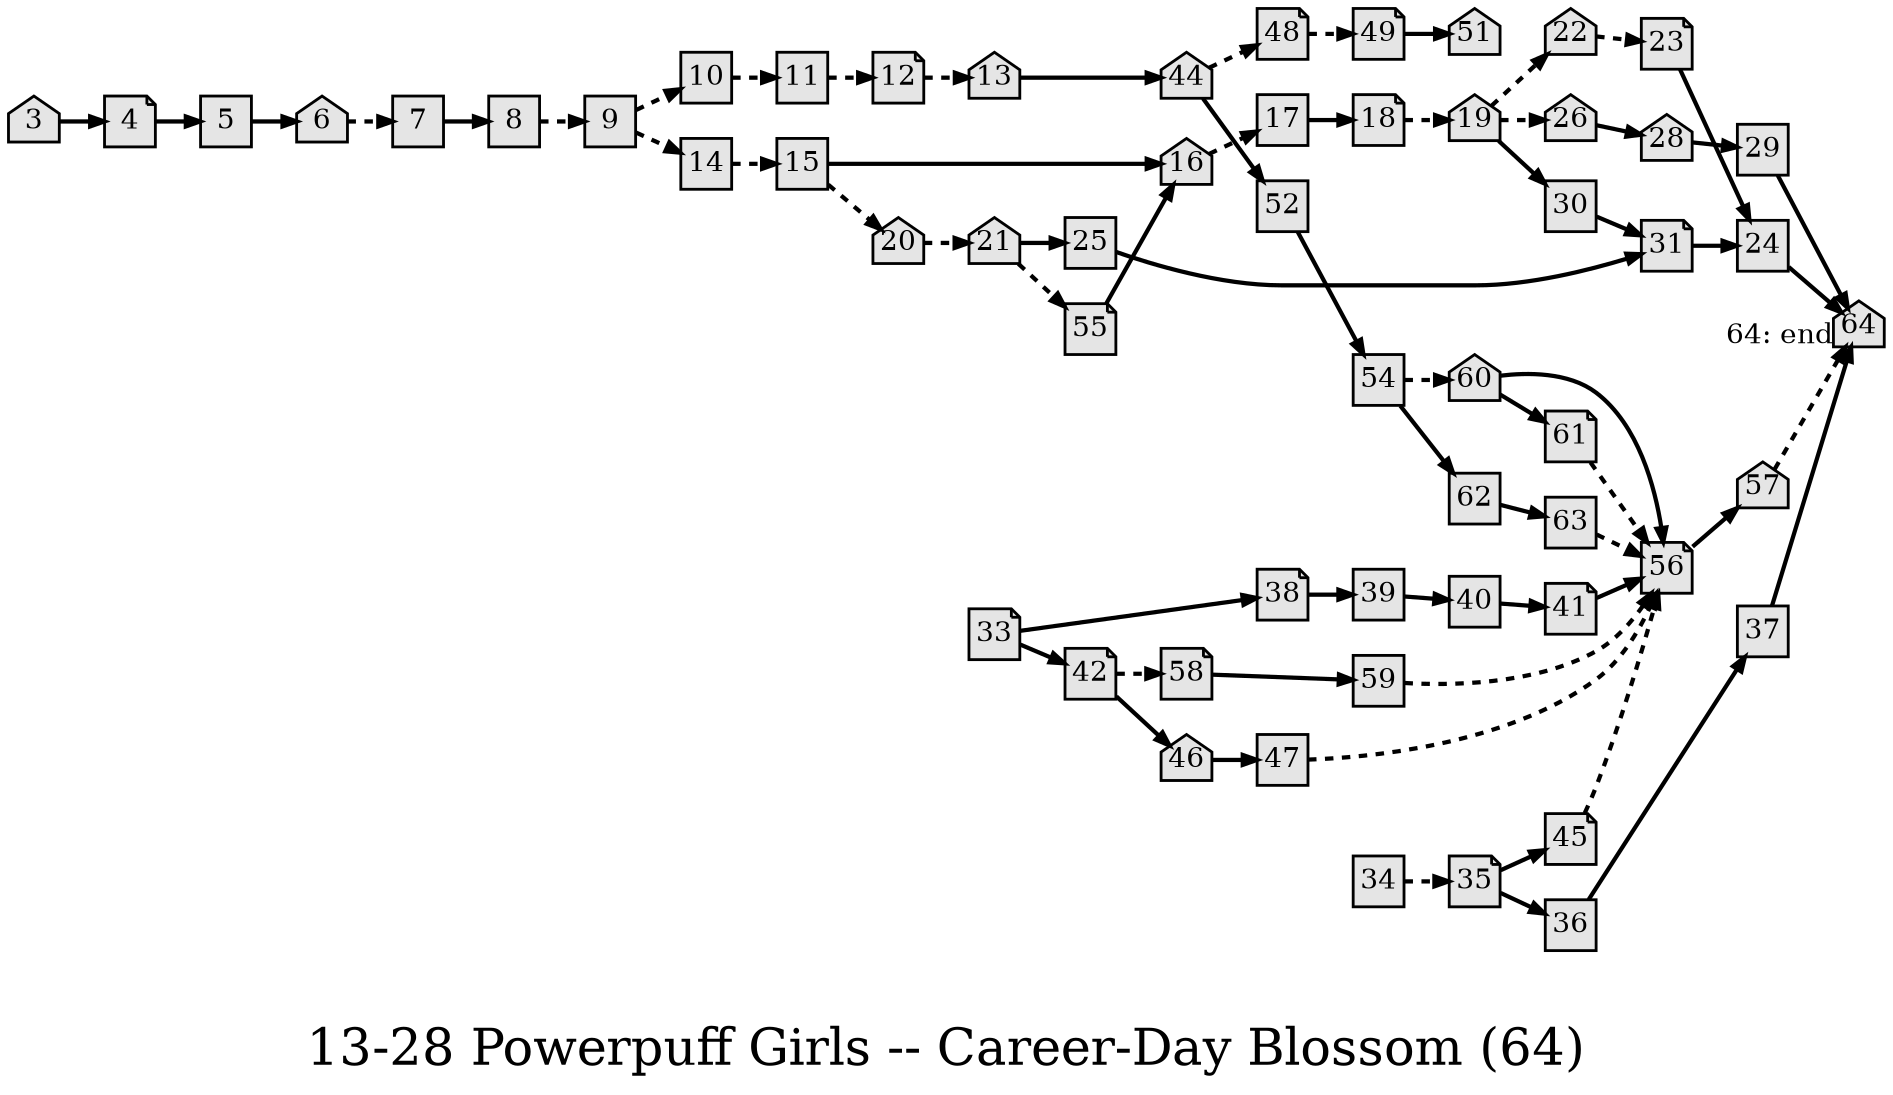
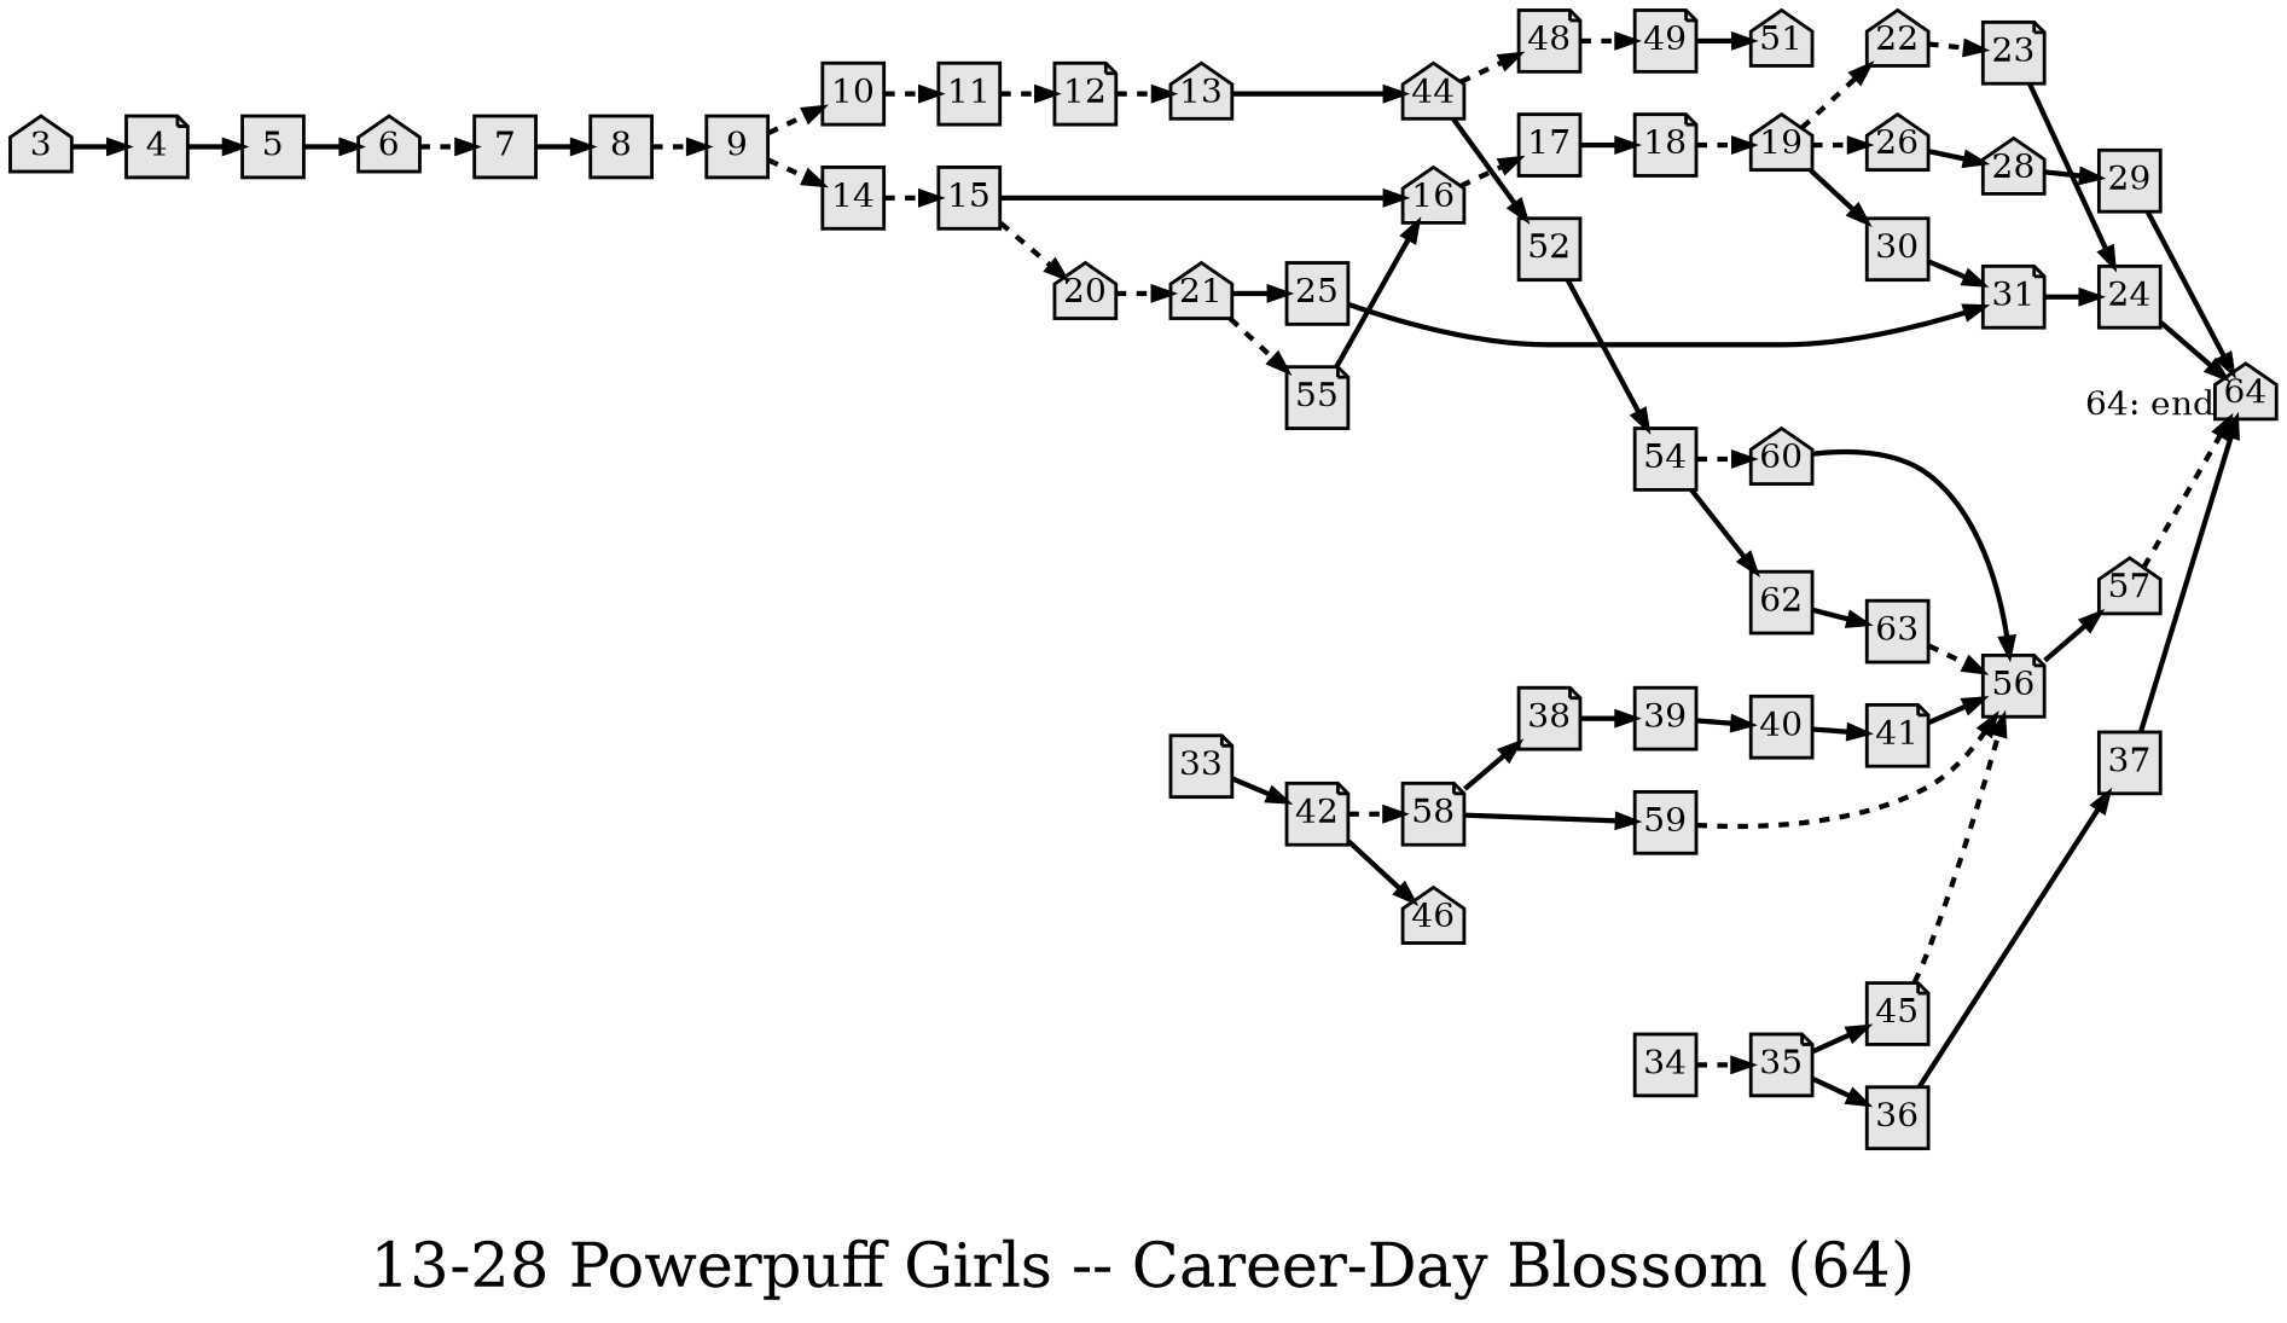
  digraph {
    fontsize=36
    label="13-28 Powerpuff Girls -- Career-Day Blossom (64)"
    nodesep=0.35
    ordering=out
    rankdir=LR
    ranksep=0.45
    node [fillcolor=grey90 fixedsize=true fontsize=20 labelfloat=true margin="0,0" penwidth=2 regular=true shape=box style=filled]
    edge [fontsize=12 labelfloat=true penwidth=3 style=dashed]
    3 [shape=house]
    4 [shape=note]
    5
    6 [shape=house]
    7
    8
    9
    10
    14
    11
    15
    12 [shape=note]
    16 [shape=house]
    20 [shape=house]
    13 [shape=house]
    44 [shape=house]
    48 [shape=note]
    52
    33 [shape=note]
    38 [shape=note]
    42 [shape=note]
    49 [shape=note]
    54
    17
    21 [shape=house]
    18 [shape=note]
    25
    55 [shape=note]
    19 [shape=house]
    22 [shape=house]
    26 [shape=house]
    30
    23 [shape=note]
    28 [shape=house]
    31 [shape=note]
    24
    29
    64 [shape=house xlabel="64: end"]
    35 [shape=note]
    34
    39
    58 [shape=note]
    46 [shape=house]
    45 [shape=note]
    36
    40
    59
-   47
    56 [shape=note]
    37
    57 [shape=house]
    41 [shape=note]
    51 [shape=house]
    60 [shape=house]
    62
-   61 [shape=note]
    63
    3 -> 4 [style=bold]
    4 -> 5 [style=solid]
    5 -> 6 [style=bold]
    6 -> 7
    7 -> 8 [style=solid]
    8 -> 9
    9 -> 10
    9 -> 14
    10 -> 11
    14 -> 15
    11 -> 12
    15 -> 16 [style=solid]
    15 -> 20
    12 -> 13
    16 -> 17
    20 -> 21
    13 -> 44 [style=solid]
    44 -> 48
    44 -> 52 [style=bold]
    48 -> 49
    52 -> 54 [style=bold]
-   33 -> 38 [style=solid]
+   58 -> 38 [style=solid]
    33 -> 42 [style=bold]
    38 -> 39 [style=bold]
    42 -> 58
    42 -> 46 [style=bold]
    49 -> 51 [style=bold]
    54 -> 60
    54 -> 62 [style=solid]
    17 -> 18 [style=bold]
    21 -> 25 [style=bold]
    21 -> 55
    18 -> 19
    25 -> 31 [style=bold]
    55 -> 16 [style=solid]
    19 -> 22
    19 -> 26
    19 -> 30 [style=solid]
    22 -> 23
    26 -> 28 [style=bold]
    30 -> 31 [style=solid]
    23 -> 24 [style=bold]
    28 -> 29 [style=bold]
    31 -> 24 [style=solid]
    24 -> 64 [style=bold]
    29 -> 64 [style=bold]
    35 -> 45 [style=solid]
    35 -> 36 [style=bold]
    34 -> 35
    39 -> 40 [style=solid]
    58 -> 59 [style=bold]
-   46 -> 47 [style=bold]
    45 -> 56
    36 -> 37 [style=solid]
    40 -> 41 [style=solid]
    59 -> 56
-   47 -> 56
    56 -> 57 [style=bold]
    37 -> 64 [style=bold]
    57 -> 64
    41 -> 56 [style=bold]
    60 -> 56 [style=solid]
-   60 -> 61 [style=bold]
    62 -> 63 [style=solid]
-   61 -> 56
    63 -> 56
  }
